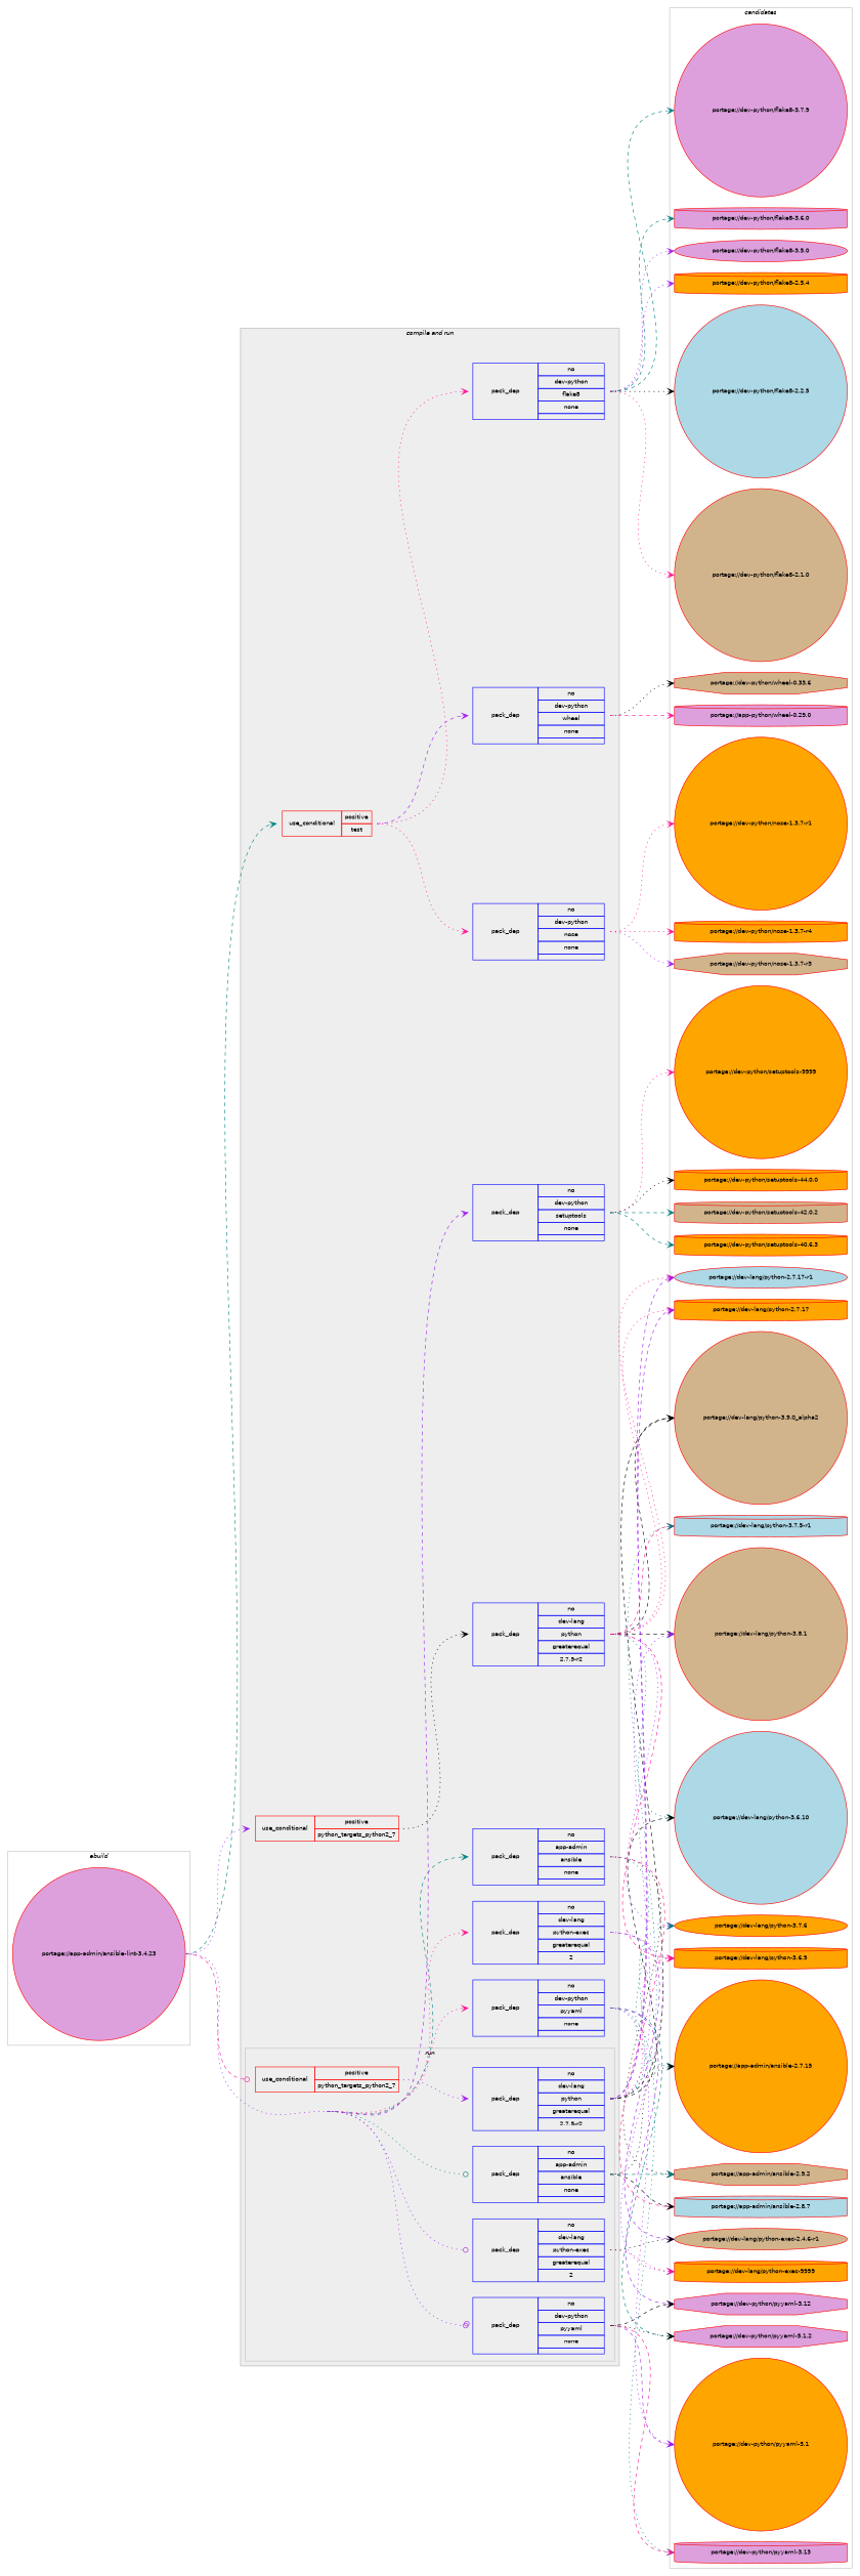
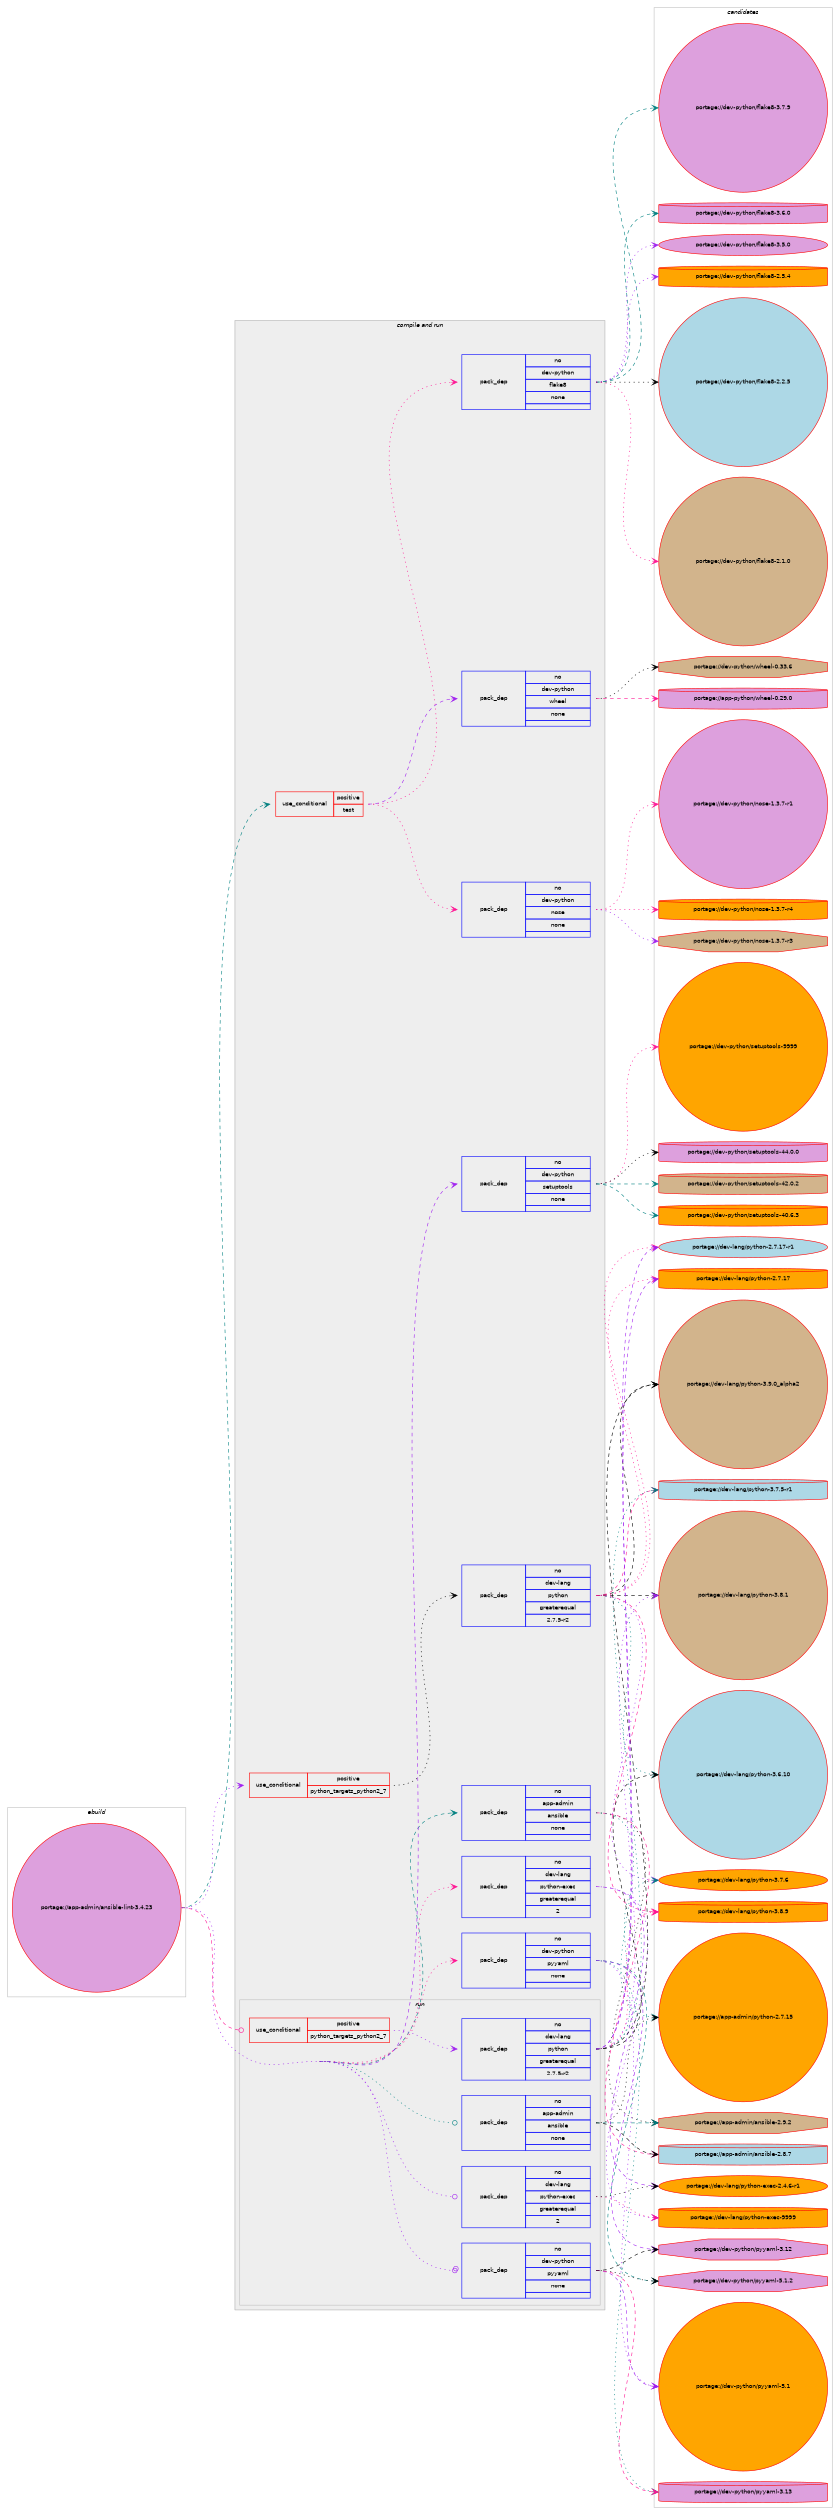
  digraph {
    compound=true
    concentrate=true
    fontname=Helvetica
    fontsize=10
    newrank=true
    rankdir=LR
    ranksep=1.5
    node [color=red fontname=Helvetica fontsize=10 shape=none style=filled]
    edge [arrowhead=vee color=purple headport=w style=dotted tailport=e weight=100]
    n1 [fillcolor=plum label="portage://app-admin/ansible-lint-3.4.23" shape=circle width=4]
    n2 [color=blue label=<<TABLE BORDER="0" CELLBORDER="1" CELLSPACING="0" CELLPADDING="4" WIDTH="220"><TR><TD ROWSPAN="6" CELLPADDING="30">pack_dep</TD></TR><TR><TD WIDTH="110">no</TD></TR><TR><TD>dev-lang</TD></TR><TR><TD>python</TD></TR><TR><TD>greaterequal</TD></TR><TR><TD>2.7.5-r2</TD></TR></TABLE>> style=""]
    n3 [label=<<TABLE BORDER="0" CELLBORDER="1" CELLSPACING="0" CELLPADDING="4"><TR><TD ROWSPAN="3" CELLPADDING="10">use_conditional</TD></TR><TR><TD>positive</TD></TR><TR><TD>python_targets_python2_7</TD></TR></TABLE>> style=""]
    n4 [color=blue label=<<TABLE BORDER="0" CELLBORDER="1" CELLSPACING="0" CELLPADDING="4" WIDTH="220"><TR><TD ROWSPAN="6" CELLPADDING="30">pack_dep</TD></TR><TR><TD WIDTH="110">no</TD></TR><TR><TD>dev-python</TD></TR><TR><TD>flake8</TD></TR><TR><TD>none</TD></TR><TR><TD></TD></TR></TABLE>> style=""]
    n5 [color=blue label=<<TABLE BORDER="0" CELLBORDER="1" CELLSPACING="0" CELLPADDING="4" WIDTH="220"><TR><TD ROWSPAN="6" CELLPADDING="30">pack_dep</TD></TR><TR><TD WIDTH="110">no</TD></TR><TR><TD>dev-python</TD></TR><TR><TD>nose</TD></TR><TR><TD>none</TD></TR><TR><TD></TD></TR></TABLE>> style=""]
    n6 [color=blue label=<<TABLE BORDER="0" CELLBORDER="1" CELLSPACING="0" CELLPADDING="4" WIDTH="220"><TR><TD ROWSPAN="6" CELLPADDING="30">pack_dep</TD></TR><TR><TD WIDTH="110">no</TD></TR><TR><TD>dev-python</TD></TR><TR><TD>wheel</TD></TR><TR><TD>none</TD></TR><TR><TD></TD></TR></TABLE>> style=""]
    n7 [label=<<TABLE BORDER="0" CELLBORDER="1" CELLSPACING="0" CELLPADDING="4"><TR><TD ROWSPAN="3" CELLPADDING="10">use_conditional</TD></TR><TR><TD>positive</TD></TR><TR><TD>test</TD></TR></TABLE>> style=""]
    n8 [color=blue label=<<TABLE BORDER="0" CELLBORDER="1" CELLSPACING="0" CELLPADDING="4" WIDTH="220"><TR><TD ROWSPAN="6" CELLPADDING="30">pack_dep</TD></TR><TR><TD WIDTH="110">no</TD></TR><TR><TD>app-admin</TD></TR><TR><TD>ansible</TD></TR><TR><TD>none</TD></TR><TR><TD></TD></TR></TABLE>> style=""]
    n9 [color=blue label=<<TABLE BORDER="0" CELLBORDER="1" CELLSPACING="0" CELLPADDING="4" WIDTH="220"><TR><TD ROWSPAN="6" CELLPADDING="30">pack_dep</TD></TR><TR><TD WIDTH="110">no</TD></TR><TR><TD>dev-lang</TD></TR><TR><TD>python-exec</TD></TR><TR><TD>greaterequal</TD></TR><TR><TD>2</TD></TR></TABLE>> style=""]
    n10 [color=blue label=<<TABLE BORDER="0" CELLBORDER="1" CELLSPACING="0" CELLPADDING="4" WIDTH="220"><TR><TD ROWSPAN="6" CELLPADDING="30">pack_dep</TD></TR><TR><TD WIDTH="110">no</TD></TR><TR><TD>dev-python</TD></TR><TR><TD>pyyaml</TD></TR><TR><TD>none</TD></TR><TR><TD></TD></TR></TABLE>> style=""]
    n11 [color=blue label=<<TABLE BORDER="0" CELLBORDER="1" CELLSPACING="0" CELLPADDING="4" WIDTH="220"><TR><TD ROWSPAN="6" CELLPADDING="30">pack_dep</TD></TR><TR><TD WIDTH="110">no</TD></TR><TR><TD>dev-python</TD></TR><TR><TD>setuptools</TD></TR><TR><TD>none</TD></TR><TR><TD></TD></TR></TABLE>> style=""]
    n12 [color=blue label=<<TABLE BORDER="0" CELLBORDER="1" CELLSPACING="0" CELLPADDING="4" WIDTH="220"><TR><TD ROWSPAN="6" CELLPADDING="30">pack_dep</TD></TR><TR><TD WIDTH="110">no</TD></TR><TR><TD>dev-lang</TD></TR><TR><TD>python</TD></TR><TR><TD>greaterequal</TD></TR><TR><TD>2.7.5-r2</TD></TR></TABLE>> style=""]
    n13 [label=<<TABLE BORDER="0" CELLBORDER="1" CELLSPACING="0" CELLPADDING="4"><TR><TD ROWSPAN="3" CELLPADDING="10">use_conditional</TD></TR><TR><TD>positive</TD></TR><TR><TD>python_targets_python2_7</TD></TR></TABLE>> style=""]
    n14 [color=blue label=<<TABLE BORDER="0" CELLBORDER="1" CELLSPACING="0" CELLPADDING="4" WIDTH="220"><TR><TD ROWSPAN="6" CELLPADDING="30">pack_dep</TD></TR><TR><TD WIDTH="110">no</TD></TR><TR><TD>app-admin</TD></TR><TR><TD>ansible</TD></TR><TR><TD>none</TD></TR><TR><TD></TD></TR></TABLE>> style=""]
    n15 [color=blue label=<<TABLE BORDER="0" CELLBORDER="1" CELLSPACING="0" CELLPADDING="4" WIDTH="220"><TR><TD ROWSPAN="6" CELLPADDING="30">pack_dep</TD></TR><TR><TD WIDTH="110">no</TD></TR><TR><TD>dev-lang</TD></TR><TR><TD>python-exec</TD></TR><TR><TD>greaterequal</TD></TR><TR><TD>2</TD></TR></TABLE>> style=""]
    n16 [color=blue label=<<TABLE BORDER="0" CELLBORDER="1" CELLSPACING="0" CELLPADDING="4" WIDTH="220"><TR><TD ROWSPAN="6" CELLPADDING="30">pack_dep</TD></TR><TR><TD WIDTH="110">no</TD></TR><TR><TD>dev-python</TD></TR><TR><TD>pyyaml</TD></TR><TR><TD>none</TD></TR><TR><TD></TD></TR></TABLE>> style=""]
    n17 [fillcolor=tan label="portage://dev-lang/python-3.9.0_alpha2" shape=circle width=4]
    n18 [fillcolor=tan label="portage://dev-lang/python-3.8.1" shape=circle width=4]
    n19 [fillcolor=orange label="portage://dev-lang/python-3.7.6" shape=ellipse width=4]
    n20 [fillcolor=lightblue label="portage://dev-lang/python-3.7.5-r1" shape=cylinder width=4]
-   n21 [fillcolor=orange label="portage://dev-lang/python-3.6.9" shape=cylinder width=4]
+   n21 [fillcolor=orange label="portage://dev-lang/python-3.8.9" shape=cylinder width=4]
    n22 [fillcolor=lightblue label="portage://dev-lang/python-3.6.10" shape=circle width=4]
    n23 [fillcolor=lightblue label="portage://dev-lang/python-2.7.17-r1" shape=ellipse width=4]
    n24 [fillcolor=orange label="portage://dev-lang/python-2.7.17" shape=cylinder width=4]
    n25 [fillcolor=plum label="portage://dev-python/flake8-3.7.9" shape=circle width=4]
    n26 [fillcolor=plum label="portage://dev-python/flake8-3.6.0" shape=cylinder width=4]
    n27 [fillcolor=plum label="portage://dev-python/flake8-3.5.0" shape=ellipse width=4]
    n28 [fillcolor=orange label="portage://dev-python/flake8-2.5.4" shape=cylinder width=4]
    n29 [fillcolor=lightblue label="portage://dev-python/flake8-2.2.5" shape=circle width=4]
    n30 [fillcolor=tan label="portage://dev-python/flake8-2.1.0" shape=circle width=4]
    n31 [fillcolor=orange label="portage://dev-python/nose-1.3.7-r4" shape=cylinder width=4]
    n32 [fillcolor=tan label="portage://dev-python/nose-1.3.7-r3" shape=octagon width=4]
-   n33 [fillcolor=orange label="portage://dev-python/nose-1.3.7-r1" shape=circle width=4]
+   n33 [fillcolor=plum label="portage://dev-python/nose-1.3.7-r1" shape=circle width=4]
    n34 [fillcolor=tan label="portage://dev-python/wheel-0.33.6" shape=octagon width=4]
    n35 [fillcolor=plum label="portage://app-python/wheel-0.29.0" shape=cylinder width=4]
    n36 [fillcolor=tan label="portage://app-admin/ansible-2.9.2" shape=octagon width=4]
    n37 [fillcolor=lightblue label="portage://app-admin/ansible-2.8.7" shape=cylinder width=4]
-   n38 [fillcolor=orange label="portage://app-admin/ansible-2.7.15" shape=circle width=4]
+   n38 [fillcolor=orange label="portage://app-admin/python-2.7.15" shape=circle width=4]
    n39 [fillcolor=orange label="portage://dev-lang/python-exec-9999" shape=cylinder width=4]
-   n40 [fillcolor=tan label="portage://dev-lang/python-exec-2.4.6-r1" shape=ellipse width=4]
+   n40 [fillcolor=orange label="portage://dev-lang/python-exec-2.4.6-r1" shape=ellipse width=4]
    n41 [fillcolor=plum label="portage://dev-python/pyyaml-5.1.2" shape=octagon width=4]
    n42 [fillcolor=orange label="portage://dev-python/pyyaml-5.1" shape=circle width=4]
    n43 [fillcolor=plum label="portage://dev-python/pyyaml-3.13" shape=cylinder width=4]
    n44 [fillcolor=plum label="portage://dev-python/pyyaml-3.12" shape=octagon width=4]
    n45 [fillcolor=orange label="portage://dev-python/setuptools-9999" shape=circle width=4]
-   n46 [fillcolor=orange label="portage://dev-python/setuptools-44.0.0" shape=cylinder width=4]
+   n46 [fillcolor=plum label="portage://dev-python/setuptools-44.0.0" shape=cylinder width=4]
    n47 [fillcolor=tan label="portage://dev-python/setuptools-42.0.2" shape=cylinder width=4]
    n48 [fillcolor=orange label="portage://dev-python/setuptools-40.6.3" shape=cylinder width=4]
    subgraph cluster_1 {
      color=gray
      label=<<i>dependencies</i>>
      subgraph cluster_2 {
        color=gray
        fillcolor="#eeeeee"
        label=<<i>compile</i>>
        style=filled
        subgraph sub_3 {
          color=gray
          fillcolor="#eeeeee"
          label=<<i>compile</i>>
          style=filled
          n3
          subgraph sub_4 {
            color=gray
            fillcolor="#eeeeee"
            label=<<i>compile</i>>
            style=filled
            n2
          }
        }
        subgraph sub_5 {
          color=gray
          fillcolor="#eeeeee"
          label=<<i>compile</i>>
          style=filled
          n7
          subgraph sub_6 {
            color=gray
            fillcolor="#eeeeee"
            label=<<i>compile</i>>
            style=filled
            n4
          }
          subgraph sub_7 {
            color=gray
            fillcolor="#eeeeee"
            label=<<i>compile</i>>
            style=filled
            n5
          }
          subgraph sub_8 {
            color=gray
            fillcolor="#eeeeee"
            label=<<i>compile</i>>
            style=filled
            n6
          }
        }
        subgraph sub_9 {
          color=gray
          fillcolor="#eeeeee"
          label=<<i>compile</i>>
          style=filled
          n8
        }
        subgraph sub_10 {
          color=gray
          fillcolor="#eeeeee"
          label=<<i>compile</i>>
          style=filled
          n9
        }
        subgraph sub_11 {
          color=gray
          fillcolor="#eeeeee"
          label=<<i>compile</i>>
          style=filled
          n10
        }
        subgraph sub_12 {
          color=gray
          fillcolor="#eeeeee"
          label=<<i>compile</i>>
          style=filled
          n11
        }
      }
      subgraph cluster_13 {
        color=gray
        fillcolor="#eeeeee"
        label=<<i>compile and run</i>>
        style=filled
      }
      subgraph cluster_14 {
        color=gray
        fillcolor="#eeeeee"
        label=<<i>run</i>>
        style=filled
        subgraph sub_15 {
          color=gray
          fillcolor="#eeeeee"
          label=<<i>run</i>>
          style=filled
          n13
          subgraph sub_16 {
            color=gray
            fillcolor="#eeeeee"
            label=<<i>run</i>>
            style=filled
            n12
          }
        }
        subgraph sub_17 {
          color=gray
          fillcolor="#eeeeee"
          label=<<i>run</i>>
          style=filled
          n14
        }
        subgraph sub_18 {
          color=gray
          fillcolor="#eeeeee"
          label=<<i>run</i>>
          style=filled
          n15
        }
        subgraph sub_19 {
          color=gray
          fillcolor="#eeeeee"
          label=<<i>run</i>>
          style=filled
          n16
        }
      }
    }
    subgraph cluster_20 {
      color=gray
      label=<<i>ebuild</i>>
      n1
    }
    subgraph cluster_21 {
      color=gray
      label=<<i>candidates</i>>
      rank=same
      subgraph sub_22 {
        color=black
        label=<<i>candidates</i>>
        nodesep=1
        rank=same
        n17
        n18
        n19
        n20
        n21
        n22
        n23
        n24
      }
      subgraph sub_23 {
        color=black
        label=<<i>candidates</i>>
        nodesep=1
        rank=same
        n25
        n26
        n27
        n28
        n29
        n30
      }
      subgraph sub_24 {
        color=black
        label=<<i>candidates</i>>
        nodesep=1
        rank=same
        n31
        n32
        n33
      }
      subgraph sub_25 {
        color=black
        label=<<i>candidates</i>>
        nodesep=1
        rank=same
        n34
        n35
      }
      subgraph sub_26 {
        color=black
        label=<<i>candidates</i>>
        nodesep=1
        rank=same
        n36
        n37
        n38
      }
      subgraph sub_27 {
        color=black
        label=<<i>candidates</i>>
        nodesep=1
        rank=same
        n39
        n40
      }
      subgraph sub_28 {
        color=black
        label=<<i>candidates</i>>
        nodesep=1
        rank=same
        n41
        n42
        n43
        n44
      }
      subgraph sub_29 {
        color=black
        label=<<i>candidates</i>>
        nodesep=1
        rank=same
        n45
        n46
        n47
        n48
      }
      subgraph sub_30 {
        color=black
        label=<<i>candidates</i>>
        nodesep=1
        rank=same
        n17
        n18
        n19
        n20
        n21
        n22
        n23
        n24
      }
      subgraph sub_31 {
        color=black
        label=<<i>candidates</i>>
        nodesep=1
        rank=same
        n36
        n37
        n38
      }
      subgraph sub_32 {
        color=black
        label=<<i>candidates</i>>
        nodesep=1
        rank=same
        n39
        n40
      }
      subgraph sub_33 {
        color=black
        label=<<i>candidates</i>>
        nodesep=1
        rank=same
        n41
        n42
        n43
        n44
      }
    }
    n1 -> n3 [weight=20]
    n1 -> n7 [color=teal style=dashed weight=20]
    n1 -> n8 [color=teal style=dashed weight=20]
    n1 -> n9 [color=deeppink weight=20]
    n1 -> n10 [color=deeppink weight=20]
    n1 -> n11 [style=dashed weight=20]
    n1 -> n13 [arrowhead=odot color=deeppink style=dashed weight=20]
    n1 -> n14 [arrowhead=odot color=teal weight=20]
    n1 -> n15 [arrowhead=odot weight=20]
    n1 -> n16 [arrowhead=odot weight=20]
    n2 -> n17 [color=black style=dashed]
    n2 -> n18 [color=black style=dashed]
    n2 -> n19
    n2 -> n20 [color=deeppink style=dashed]
    n2 -> n21 [color=deeppink style=dashed]
    n2 -> n22 [color=teal]
    n2 -> n23 [color=deeppink]
    n2 -> n24 [color=deeppink]
    n3 -> n2 [color=black weight=20]
    n4 -> n25 [color=teal style=dashed]
    n4 -> n26 [color=teal style=dashed]
    n4 -> n27
    n4 -> n28
    n4 -> n29 [color=black]
    n4 -> n30 [color=deeppink]
    n5 -> n31 [color=deeppink]
    n5 -> n32
    n5 -> n33 [color=deeppink]
    n6 -> n34 [color=black]
    n6 -> n35 [color=deeppink style=dashed]
    n7 -> n4 [color=deeppink weight=20]
    n7 -> n5 [color=deeppink weight=20]
    n7 -> n6 [style=dashed weight=20]
    n8 -> n36 [color=black]
    n8 -> n37 [color=deeppink style=dashed]
    n8 -> n38 [color=teal]
    n9 -> n39
    n9 -> n40 [style=dashed]
    n10 -> n41 [color=teal style=dashed]
    n10 -> n42
    n10 -> n43 [color=teal]
    n10 -> n44 [style=dashed]
    n11 -> n45 [color=deeppink]
    n11 -> n46 [color=black]
    n11 -> n47 [color=teal style=dashed]
    n11 -> n48 [color=teal style=dashed]
    n12 -> n17 [color=black style=dashed]
    n12 -> n18
    n12 -> n19 [color=teal]
    n12 -> n20 [color=teal]
    n12 -> n21 [color=deeppink]
    n12 -> n22 [color=black style=dashed]
    n12 -> n23 [style=dashed]
    n12 -> n24 [style=dashed]
    n13 -> n12 [weight=20]
    n14 -> n36 [color=teal style=dashed]
    n14 -> n37 [color=black style=dashed]
    n14 -> n38 [color=black]
    n15 -> n39 [color=deeppink]
    n15 -> n40 [color=black]
    n16 -> n41 [color=black]
    n16 -> n42 [style=dashed]
    n16 -> n43 [color=deeppink style=dashed]
    n16 -> n44 [color=black style=dashed]
  }
